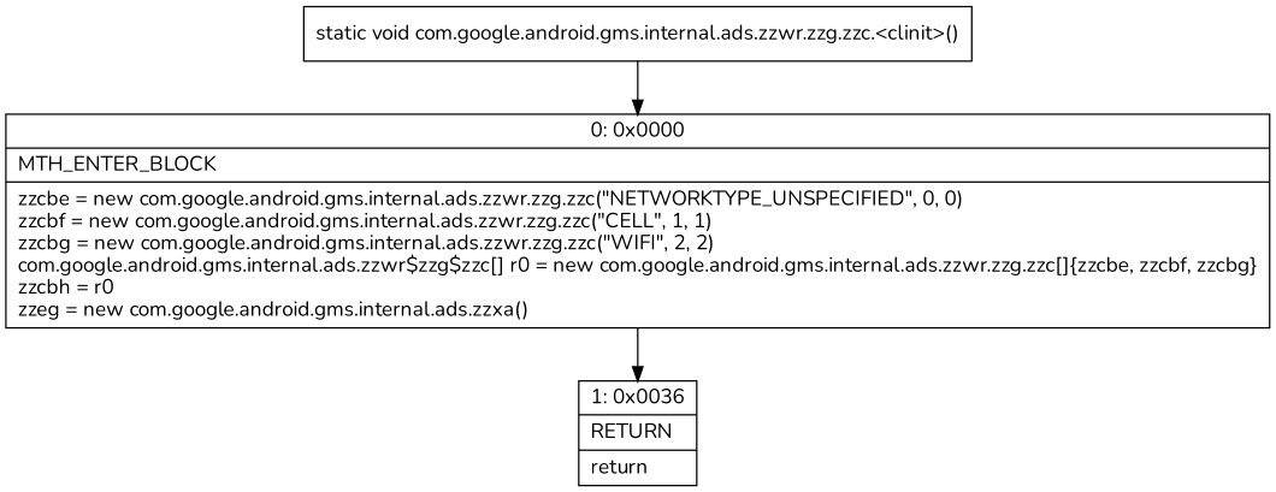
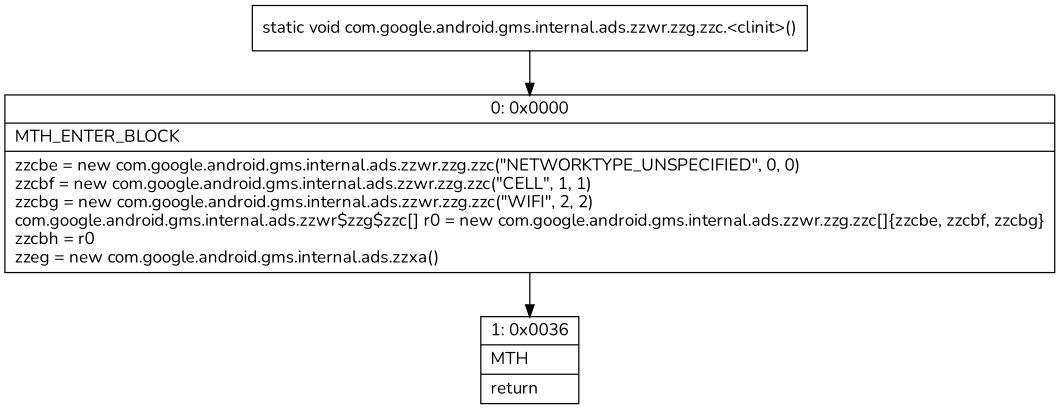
  digraph {
    fontname=Nunito
    node [shape=record fontname=Nunito]
    edge [fontname=Nunito]
    n1 [label="{0\:\ 0x0000|MTH_ENTER_BLOCK\l|zzcbe = new com.google.android.gms.internal.ads.zzwr.zzg.zzc(\"NETWORKTYPE_UNSPECIFIED\", 0, 0)\lzzcbf = new com.google.android.gms.internal.ads.zzwr.zzg.zzc(\"CELL\", 1, 1)\lzzcbg = new com.google.android.gms.internal.ads.zzwr.zzg.zzc(\"WIFI\", 2, 2)\lcom.google.android.gms.internal.ads.zzwr$zzg$zzc[] r0 = new com.google.android.gms.internal.ads.zzwr.zzg.zzc[]\{zzcbe, zzcbf, zzcbg\}\lzzcbh = r0\lzzeg = new com.google.android.gms.internal.ads.zzxa()\l}"]
-   n2 [label="{1\:\ 0x0036|RETURN\l|return\l}"]
+   n2 [label="{1\:\ 0x0036|MTH\l|return\l}"]
    n3 [label="{static void com.google.android.gms.internal.ads.zzwr.zzg.zzc.\<clinit\>() }"]
    n1 -> n2
    n3 -> n1
  }
